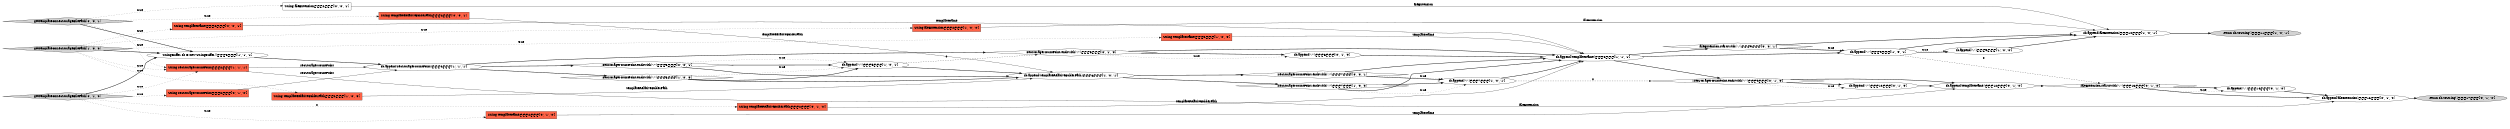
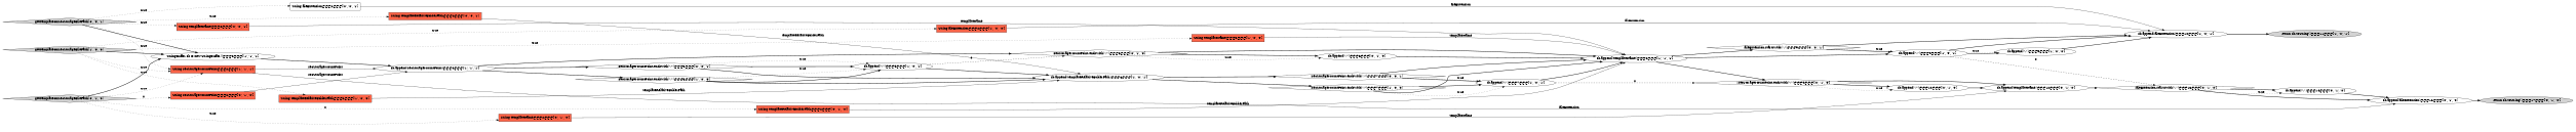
  digraph {
    rankdir=LR
    node [fillcolor=white shape=ellipse style=filled]
    edge [style=bold]
    n1 [fillcolor=lightgray label="return sb.toString()@@@17@@@['0', '1', '0']"]
    n2 [fillcolor=lightgray label="getTemplateOnSecStorageFilePath['0', '1', '0']" shape=diamond]
    n3 [fillcolor=tomato label="String templateName@@@2@@@['0', '1', '0']" shape=box]
    n4 [label="StringBuffer sb = new StringBuffer()@@@3@@@['1', '1', '1']"]
    n5 [fillcolor=tomato label="String secStorageMountPoint@@@2@@@['1', '1', '1']" shape=box]
    n6 [fillcolor=tomato label="String templateRelativeFolderPath@@@2@@@['0', '1', '0']" shape=box]
    n7 [fillcolor=tomato label="String secStorageMountPoint@@@2@@@['0', '1', '0']" shape=box]
    n8 [label="sb.append(templateName)@@@12@@@['0', '1', '0']"]
    n9 [label="sb.append(secStorageMountPoint)@@@4@@@['1', '1', '1']"]
    n10 [label="sb.append(fileExtension)@@@16@@@['0', '1', '0']"]
    n11 [label="sb.append(templateName)@@@8@@@['1', '1', '1']"]
    n12 [label="!fileExtension.startsWith(\".\")@@@13@@@['0', '1', '0']" shape=diamond]
    n13 [label="String fileExtension@@@2@@@['0', '0', '1']" shape=box]
    n14 [label="sb.append(fileExtension)@@@10@@@['1', '0', '1']"]
    n15 [fillcolor=lightgray label="return sb.toString()@@@11@@@['1', '0', '1']"]
    n16 [label="sb.append(templateRelativeFolderPath)@@@6@@@['1', '0', '1']"]
    n17 [label="!secStorageMountPoint.endsWith(\"/\")@@@7@@@['0', '0', '1']" shape=diamond]
    n18 [label="!secStorageMountPoint.endsWith(\"/\")@@@7@@@['1', '0', '0']" shape=diamond]
    n19 [label="sb.append(\"/\")@@@7@@@['1', '0', '1']"]
    n20 [fillcolor=tomato label="String templateRelativeFolderPath@@@2@@@['1', '0', '0']" shape=box]
    n21 [label="!secStorageMountPoint.endsWith(\"/\")@@@5@@@['1', '0', '0']" shape=diamond]
    n22 [label="!secStorageMountPoint.endsWith(\"/\")@@@5@@@['0', '0', '1']" shape=diamond]
    n23 [label="!secStorageMountPoint.endsWith(\"/\")@@@5@@@['0', '1', '0']" shape=diamond]
    n24 [label="sb.append(\"/\")@@@5@@@['1', '0', '1']"]
    n25 [label="!fileExtension.startsWith(\".\")@@@9@@@['0', '0', '1']" shape=diamond]
    n26 [label="sb.append(\".\")@@@9@@@['1', '0', '1']"]
    n27 [label="sb.append(\".\")@@@9@@@['1', '0', '0']"]
    n28 [label="!secStorageMountPoint.endsWith(\"/\")@@@9@@@['0', '1', '0']" shape=diamond]
    n29 [label="sb.append(\"/\")@@@10@@@['0', '1', '0']"]
    n30 [label="sb.append(\".\")@@@14@@@['0', '1', '0']"]
    n31 [fillcolor=lightgray label="getTemplateOnSecStorageFilePath['0', '0', '1']" shape=diamond]
    n32 [fillcolor=tomato label="String templateRelativeFolderPath@@@2@@@['0', '0', '1']" shape=box]
    n33 [fillcolor=tomato label="String templateName@@@2@@@['0', '0', '1']" shape=box]
    n34 [fillcolor=tomato label="String fileExtension@@@2@@@['1', '0', '0']" shape=box]
    n35 [label="sb.append(\"/\")@@@6@@@['0', '1', '0']"]
    n36 [fillcolor=tomato label="String templateName@@@2@@@['1', '0', '0']" shape=box]
    n37 [fillcolor=lightgray label="getTemplateOnSecStorageFilePath['1', '0', '0']" shape=diamond]
    n2 -> n3 [label=true style=dotted]
    n2 -> n4
    n2 -> n5 [label=true style=dotted]
    n2 -> n6 [label=0 style=dotted]
-   n2 -> n7 [label=true style=dotted]
+   n2 -> n7 [label=0 style=dotted]
    n3 -> n8 [label=templateName style=solid]
    n4 -> n9
    n5 -> n9 [label=secStorageMountPoint style=solid]
    n5 -> n10 [label=fileExtension style=solid]
    n6 -> n11 [label=templateRelativeFolderPath style=solid]
    n7 -> n9 [label=secStorageMountPoint style=solid]
    n8 -> n12
    n9 -> n21
    n9 -> n22
    n9 -> n23
    n10 -> n1
    n11 -> n25
    n11 -> n26
    n11 -> n28
    n12 -> n10
    n12 -> n30
    n12 -> n30 [label=true style=dotted]
    n13 -> n14 [label=fileExtension style=solid]
    n14 -> n15
    n16 -> n17
    n16 -> n18
    n17 -> n11
    n17 -> n19 [label=true style=dotted]
    n17 -> n19
    n18 -> n11
    n18 -> n19 [label=true style=dotted]
    n18 -> n19
    n19 -> n11
    n19 -> n28 [label=0 style=dashed]
    n20 -> n16 [label=templateRelativeFolderPath style=solid]
    n21 -> n16
    n21 -> n24 [label=true style=dotted]
    n21 -> n24
    n22 -> n16
    n22 -> n24 [label=true style=dotted]
    n22 -> n24
    n23 -> n11
    n23 -> n35
    n23 -> n35 [label=true style=dotted]
    n24 -> n16
    n24 -> n23 [label=0 style=dashed]
    n25 -> n14
    n25 -> n26
    n25 -> n26 [label=true style=dotted]
    n26 -> n12 [label=0 style=dashed]
    n26 -> n14
    n26 -> n27 [label=true style=dotted]
    n26 -> n27
    n27 -> n14
    n28 -> n8
    n28 -> n29
    n28 -> n29 [label=true style=dotted]
    n29 -> n8
    n30 -> n10
    n31 -> n4
    n31 -> n5 [label=true style=dotted]
    n31 -> n13 [label=true style=dotted]
    n31 -> n32 [label=true style=dotted]
-   n37 -> n33 [label=true style=dotted]
+   n31 -> n33 [label=true style=dotted]
    n32 -> n16 [label=templateRelativeFolderPath style=solid]
    n33 -> n11 [label=templateName style=solid]
    n34 -> n14 [label=fileExtension style=solid]
    n35 -> n11
    n36 -> n11 [label=templateName style=solid]
    n37 -> n4
    n37 -> n5 [label=true style=dotted]
    n37 -> n20 [label=true style=dotted]
    n37 -> n34 [label=true style=dotted]
    n37 -> n36 [label=true style=dotted]
  }
